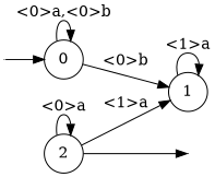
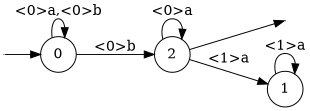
  digraph {
    fontname="DejaVu Serif"
    rankdir=LR
    vcsn_context="lal_char(ab), zmin"
    node [fontname="DejaVu Serif" shape=circle]
    edge [fontname="DejaVu Serif"]
    I0 [shape=point width=0]
    F2 [shape=point width=0]
    0
    1
    2
    subgraph sub_1 {
      I0
      F2
    }
    I0 -> 0
    0 -> 0 [label="<0>a,<0>b"]
-   0 -> 1 [label="<0>b"]
+   0 -> 2 [label="<0>b"]
    1 -> 1 [label="<1>a"]
    2 -> F2
    2 -> 1 [label="<1>a"]
    2 -> 2 [label="<0>a"]
  }
